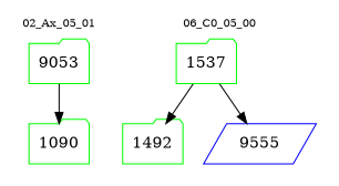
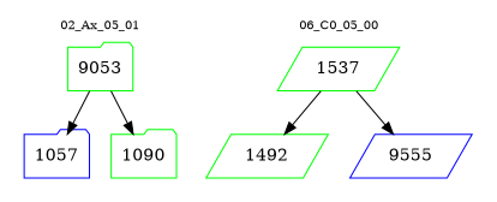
  digraph {
    node [color=green shape=folder]
    edge [color=black]
    n1 [label=9053]
+   n2 [color=blue label=1057]
    n3 [label=1090]
-   n4 [label=1537]
-   n5 [label=1492]
+   n4 [label=1537 shape=parallelogram]
+   n5 [label=1492 shape=parallelogram]
    n6 [color=blue label=9555 shape=parallelogram]
    subgraph cluster_1 {
      color=white
      fontsize=10
      label="02_Ax_05_01"
      n1
+     n2
      n3
    }
    subgraph cluster_2 {
      color=white
      fontsize=10
      label="06_C0_05_00"
      n4
      n5
      n6
    }
+   n1 -> n2
    n1 -> n3
    n4 -> n5
    n4 -> n6
  }
